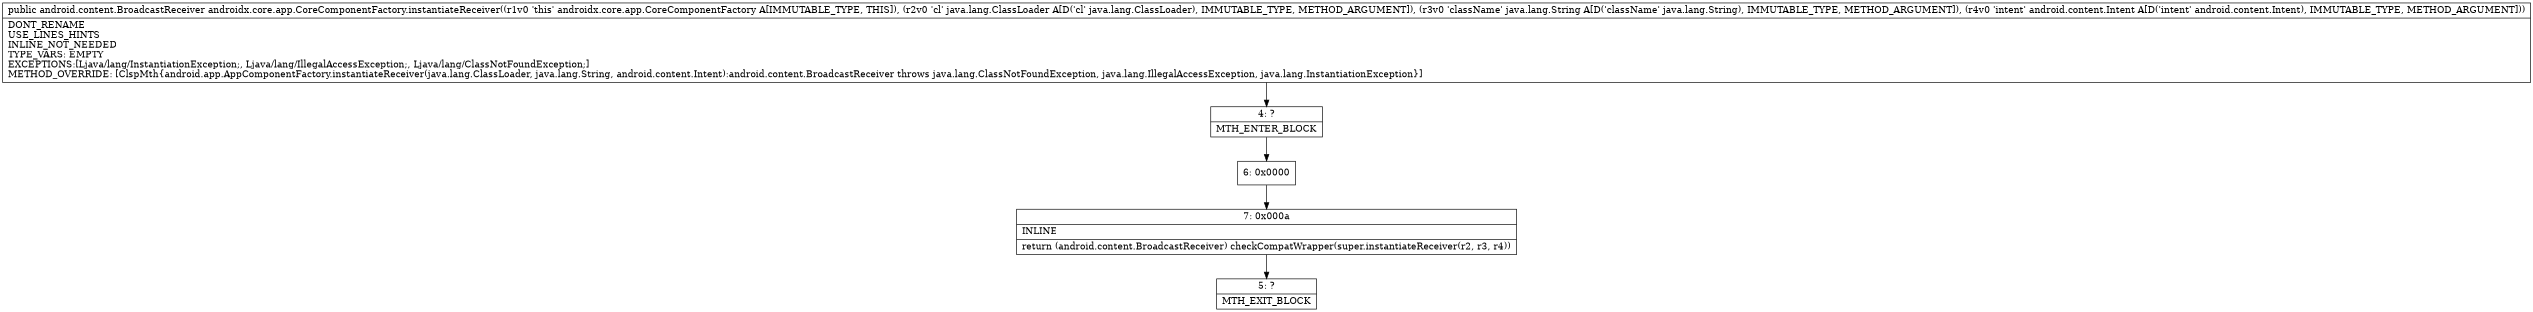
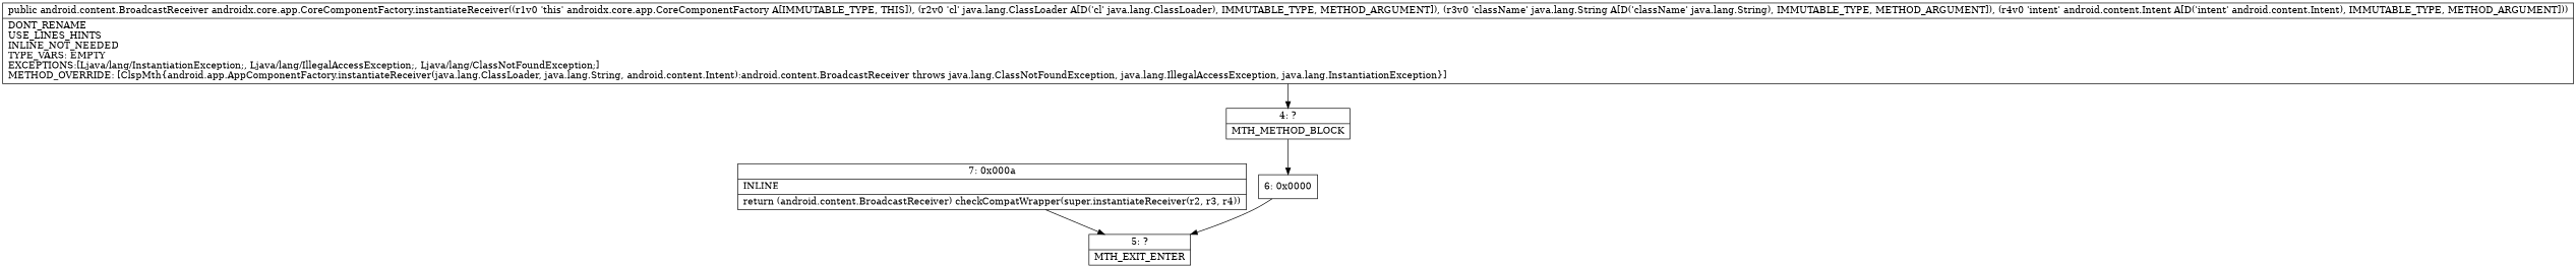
  digraph {
    node [shape=record]
-   n1 [label="{4\:\ ?|MTH_ENTER_BLOCK\l}"]
+   n1 [label="{4\:\ ?|MTH_METHOD_BLOCK\l}"]
    n2 [label="{6\:\ 0x0000}"]
    n3 [label="{7\:\ 0x000a|INLINE\l|return (android.content.BroadcastReceiver) checkCompatWrapper(super.instantiateReceiver(r2, r3, r4))\l}"]
-   n4 [label="{5\:\ ?|MTH_EXIT_BLOCK\l}"]
+   n4 [label="{5\:\ ?|MTH_EXIT_ENTER\l}"]
    n5 [label="{public android.content.BroadcastReceiver androidx.core.app.CoreComponentFactory.instantiateReceiver((r1v0 'this' androidx.core.app.CoreComponentFactory A[IMMUTABLE_TYPE, THIS]), (r2v0 'cl' java.lang.ClassLoader A[D('cl' java.lang.ClassLoader), IMMUTABLE_TYPE, METHOD_ARGUMENT]), (r3v0 'className' java.lang.String A[D('className' java.lang.String), IMMUTABLE_TYPE, METHOD_ARGUMENT]), (r4v0 'intent' android.content.Intent A[D('intent' android.content.Intent), IMMUTABLE_TYPE, METHOD_ARGUMENT]))  | DONT_RENAME\lUSE_LINES_HINTS\lINLINE_NOT_NEEDED\lTYPE_VARS: EMPTY\lEXCEPTIONS:[Ljava\/lang\/InstantiationException;, Ljava\/lang\/IllegalAccessException;, Ljava\/lang\/ClassNotFoundException;]\lMETHOD_OVERRIDE: [ClspMth\{android.app.AppComponentFactory.instantiateReceiver(java.lang.ClassLoader, java.lang.String, android.content.Intent):android.content.BroadcastReceiver throws java.lang.ClassNotFoundException, java.lang.IllegalAccessException, java.lang.InstantiationException\}]\l}"]
    n1 -> n2
-   n2 -> n3
+   n2 -> n4
    n3 -> n4
    n5 -> n1
  }
